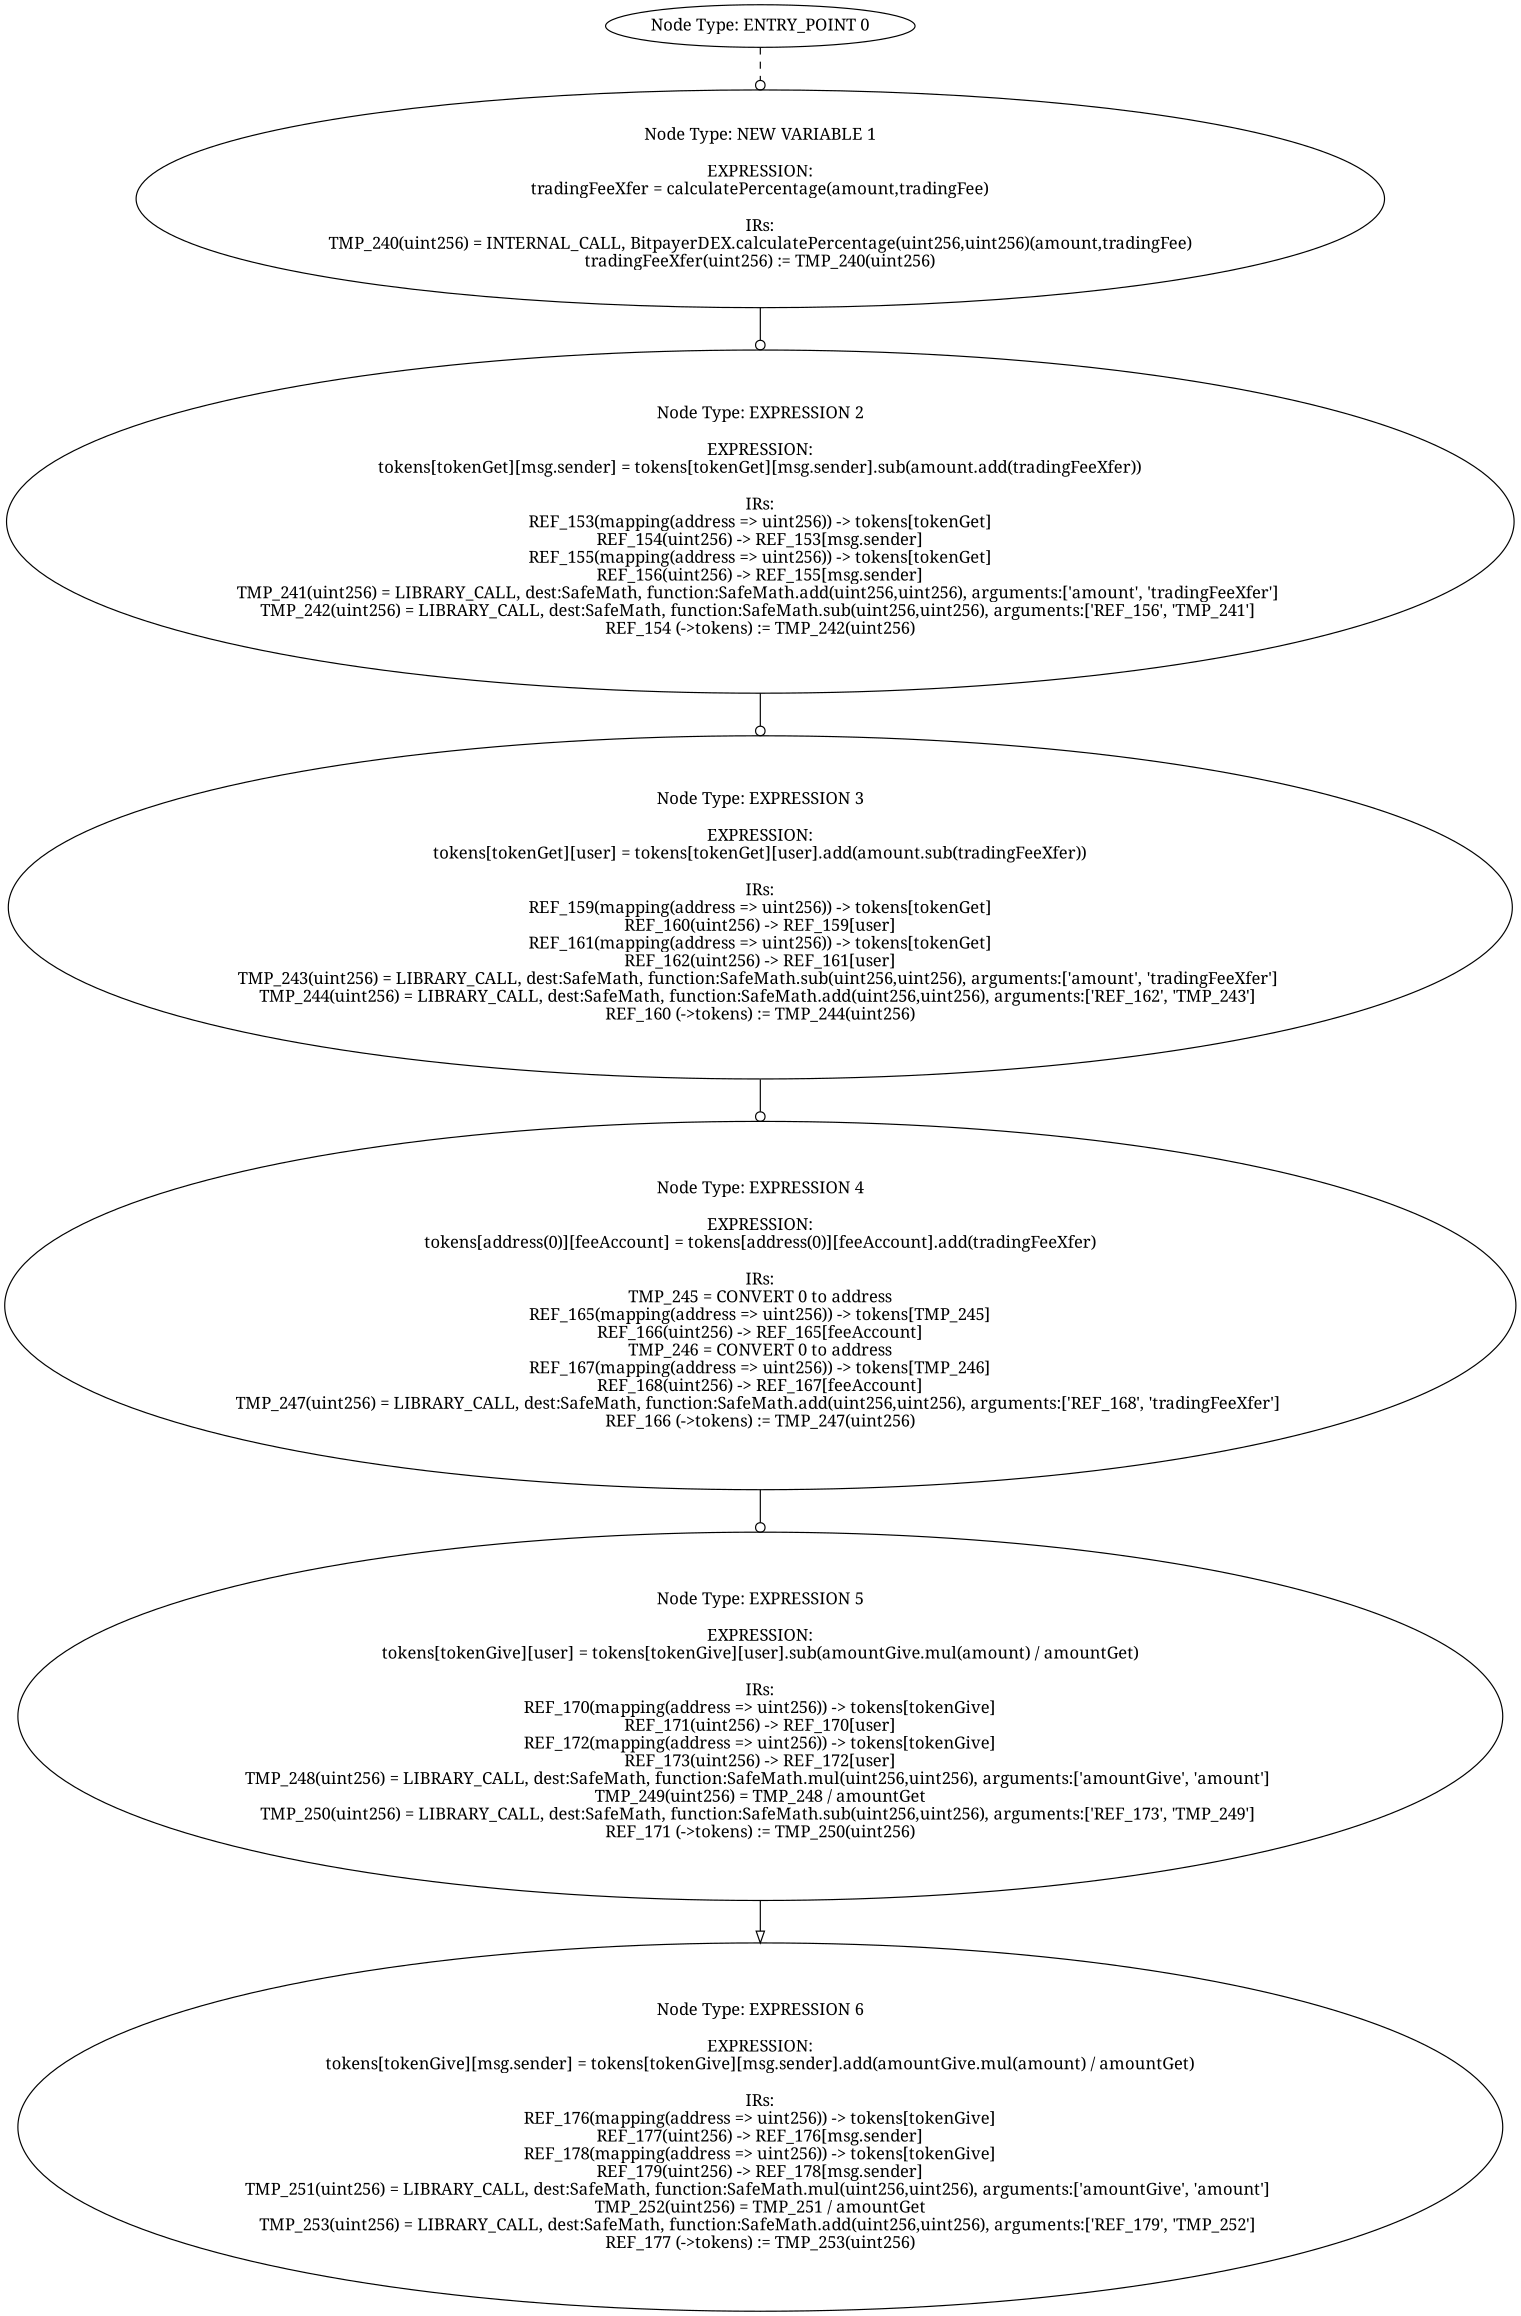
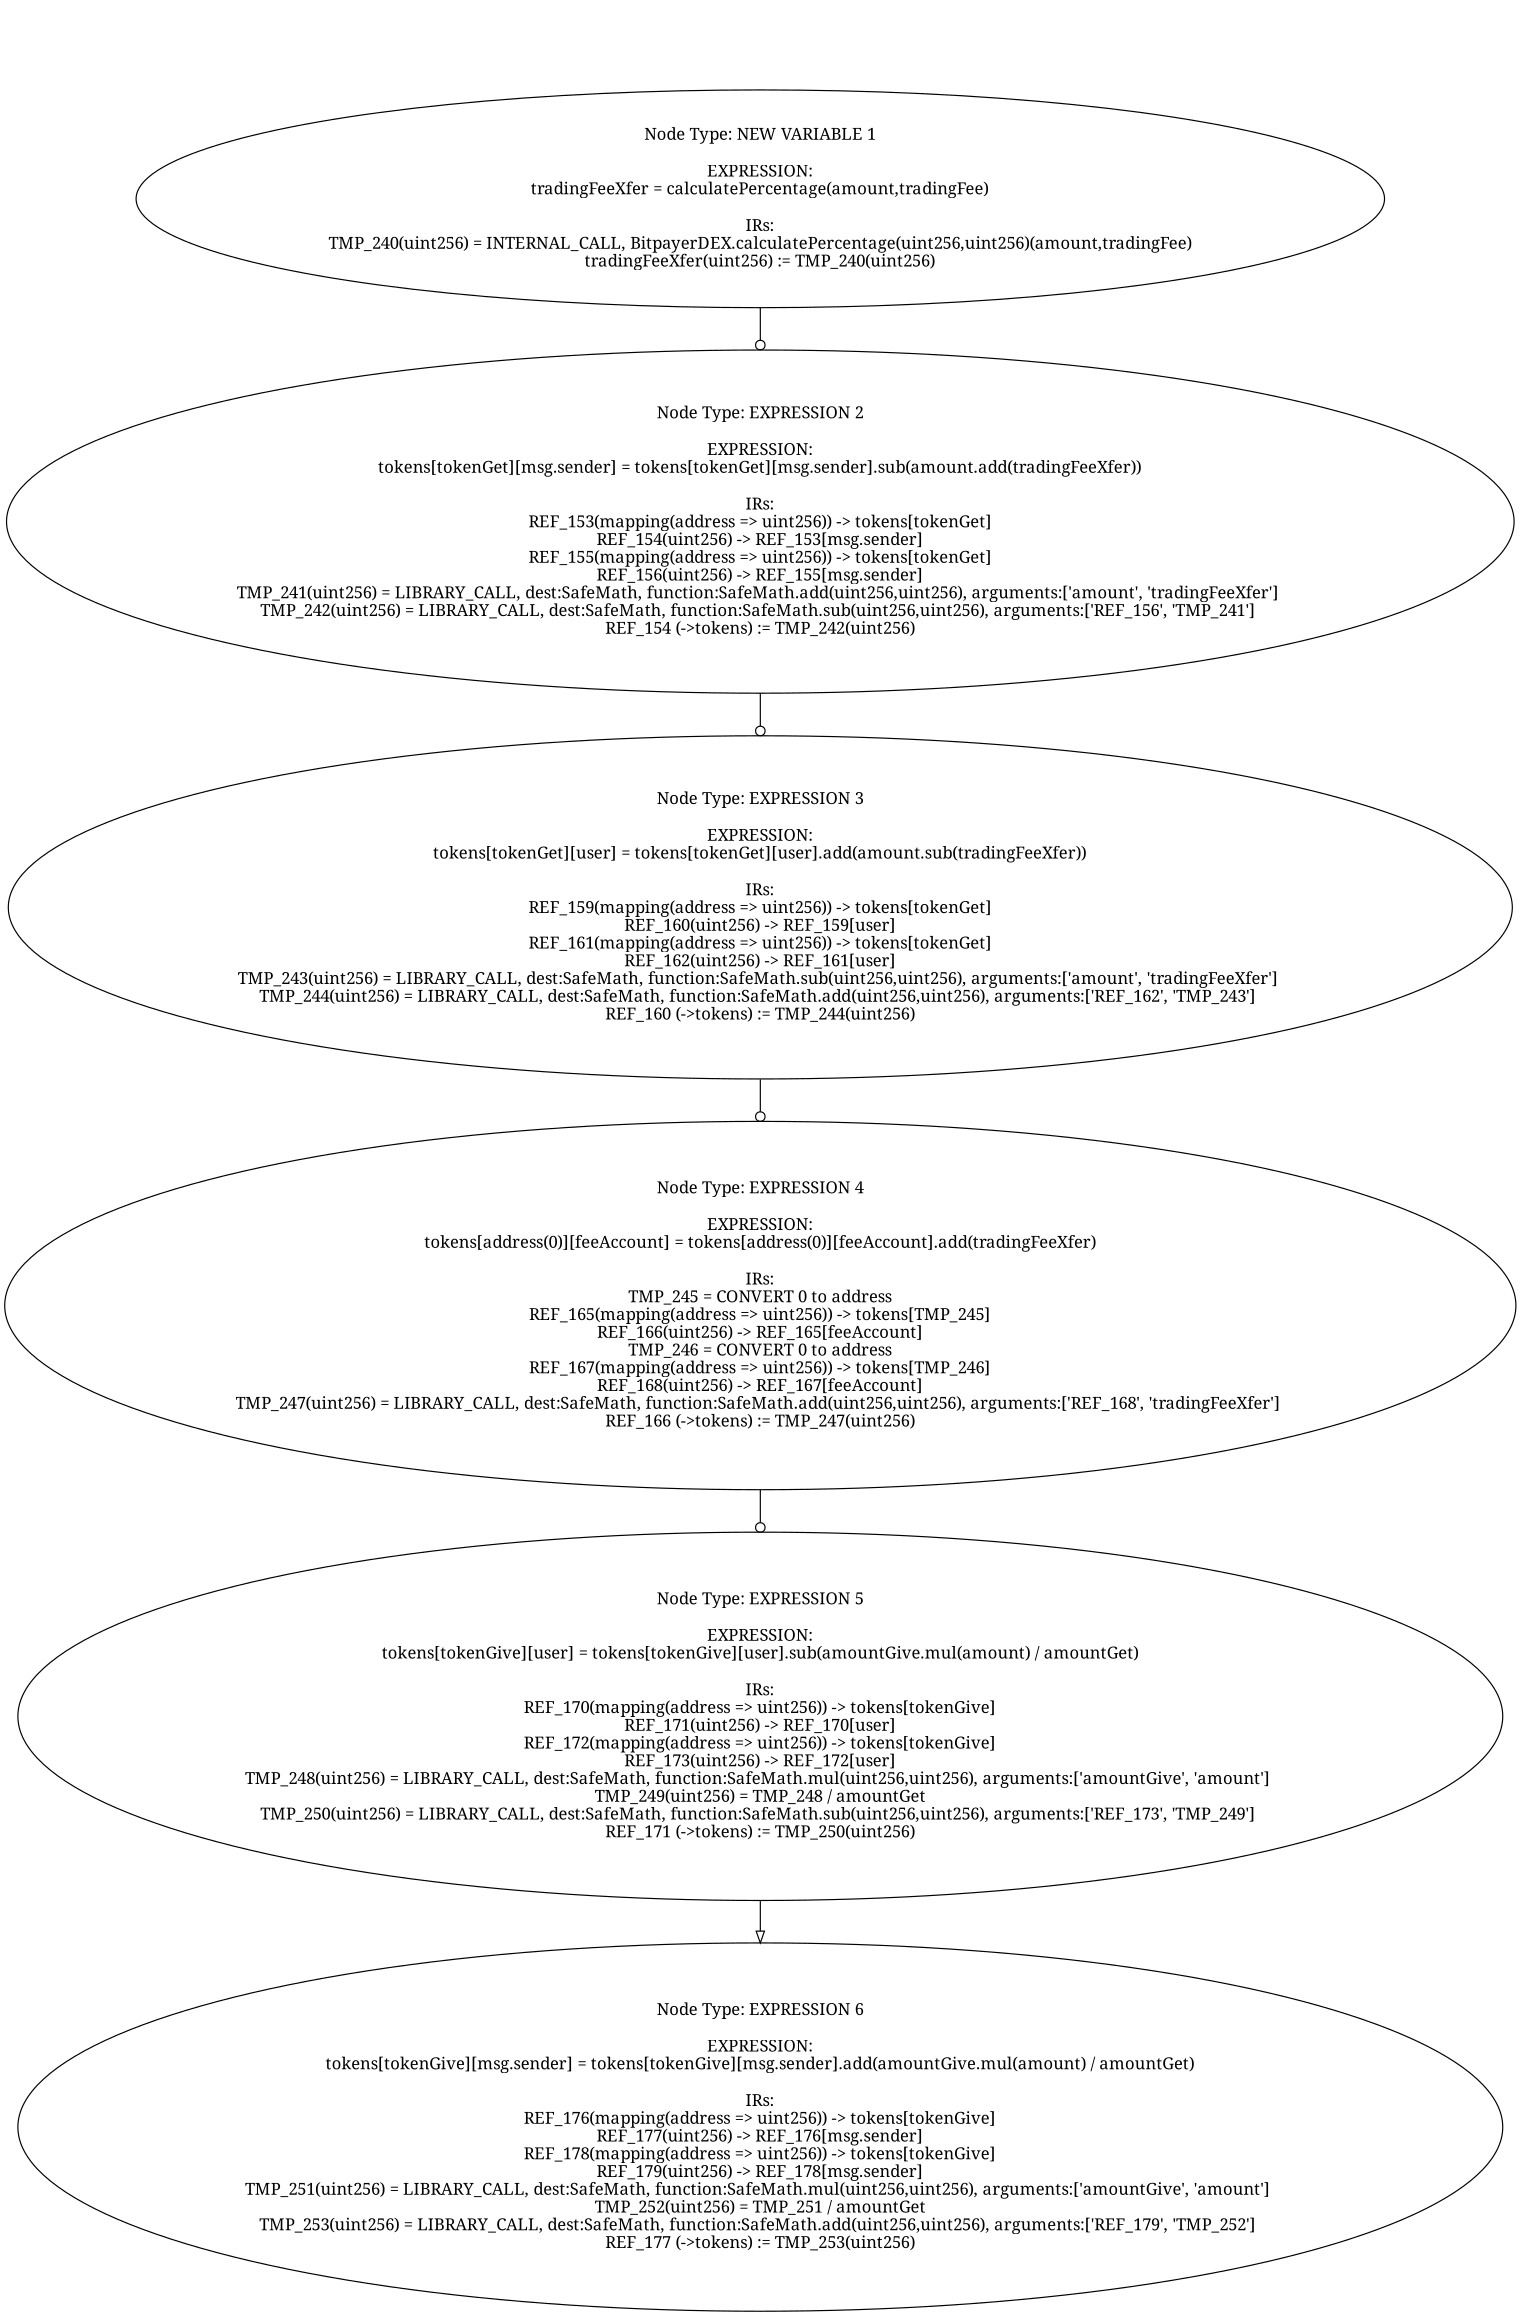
  digraph {
    fontname="Noto Serif"
    node [fontname="Noto Serif"]
    edge [style=solid arrowhead=odot fontname="Noto Serif"]
-   n1 [label="Node Type: ENTRY_POINT 0\n"]
    n2 [label="Node Type: NEW VARIABLE 1\n\nEXPRESSION:\ntradingFeeXfer = calculatePercentage(amount,tradingFee)\n\nIRs:\nTMP_240(uint256) = INTERNAL_CALL, BitpayerDEX.calculatePercentage(uint256,uint256)(amount,tradingFee)\ntradingFeeXfer(uint256) := TMP_240(uint256)"]
    n3 [label="Node Type: EXPRESSION 2\n\nEXPRESSION:\ntokens[tokenGet][msg.sender] = tokens[tokenGet][msg.sender].sub(amount.add(tradingFeeXfer))\n\nIRs:\nREF_153(mapping(address => uint256)) -> tokens[tokenGet]\nREF_154(uint256) -> REF_153[msg.sender]\nREF_155(mapping(address => uint256)) -> tokens[tokenGet]\nREF_156(uint256) -> REF_155[msg.sender]\nTMP_241(uint256) = LIBRARY_CALL, dest:SafeMath, function:SafeMath.add(uint256,uint256), arguments:['amount', 'tradingFeeXfer'] \nTMP_242(uint256) = LIBRARY_CALL, dest:SafeMath, function:SafeMath.sub(uint256,uint256), arguments:['REF_156', 'TMP_241'] \nREF_154 (->tokens) := TMP_242(uint256)"]
    n4 [label="Node Type: EXPRESSION 3\n\nEXPRESSION:\ntokens[tokenGet][user] = tokens[tokenGet][user].add(amount.sub(tradingFeeXfer))\n\nIRs:\nREF_159(mapping(address => uint256)) -> tokens[tokenGet]\nREF_160(uint256) -> REF_159[user]\nREF_161(mapping(address => uint256)) -> tokens[tokenGet]\nREF_162(uint256) -> REF_161[user]\nTMP_243(uint256) = LIBRARY_CALL, dest:SafeMath, function:SafeMath.sub(uint256,uint256), arguments:['amount', 'tradingFeeXfer'] \nTMP_244(uint256) = LIBRARY_CALL, dest:SafeMath, function:SafeMath.add(uint256,uint256), arguments:['REF_162', 'TMP_243'] \nREF_160 (->tokens) := TMP_244(uint256)"]
    n5 [label="Node Type: EXPRESSION 4\n\nEXPRESSION:\ntokens[address(0)][feeAccount] = tokens[address(0)][feeAccount].add(tradingFeeXfer)\n\nIRs:\nTMP_245 = CONVERT 0 to address\nREF_165(mapping(address => uint256)) -> tokens[TMP_245]\nREF_166(uint256) -> REF_165[feeAccount]\nTMP_246 = CONVERT 0 to address\nREF_167(mapping(address => uint256)) -> tokens[TMP_246]\nREF_168(uint256) -> REF_167[feeAccount]\nTMP_247(uint256) = LIBRARY_CALL, dest:SafeMath, function:SafeMath.add(uint256,uint256), arguments:['REF_168', 'tradingFeeXfer'] \nREF_166 (->tokens) := TMP_247(uint256)"]
    n6 [label="Node Type: EXPRESSION 5\n\nEXPRESSION:\ntokens[tokenGive][user] = tokens[tokenGive][user].sub(amountGive.mul(amount) / amountGet)\n\nIRs:\nREF_170(mapping(address => uint256)) -> tokens[tokenGive]\nREF_171(uint256) -> REF_170[user]\nREF_172(mapping(address => uint256)) -> tokens[tokenGive]\nREF_173(uint256) -> REF_172[user]\nTMP_248(uint256) = LIBRARY_CALL, dest:SafeMath, function:SafeMath.mul(uint256,uint256), arguments:['amountGive', 'amount'] \nTMP_249(uint256) = TMP_248 / amountGet\nTMP_250(uint256) = LIBRARY_CALL, dest:SafeMath, function:SafeMath.sub(uint256,uint256), arguments:['REF_173', 'TMP_249'] \nREF_171 (->tokens) := TMP_250(uint256)"]
    n7 [label="Node Type: EXPRESSION 6\n\nEXPRESSION:\ntokens[tokenGive][msg.sender] = tokens[tokenGive][msg.sender].add(amountGive.mul(amount) / amountGet)\n\nIRs:\nREF_176(mapping(address => uint256)) -> tokens[tokenGive]\nREF_177(uint256) -> REF_176[msg.sender]\nREF_178(mapping(address => uint256)) -> tokens[tokenGive]\nREF_179(uint256) -> REF_178[msg.sender]\nTMP_251(uint256) = LIBRARY_CALL, dest:SafeMath, function:SafeMath.mul(uint256,uint256), arguments:['amountGive', 'amount'] \nTMP_252(uint256) = TMP_251 / amountGet\nTMP_253(uint256) = LIBRARY_CALL, dest:SafeMath, function:SafeMath.add(uint256,uint256), arguments:['REF_179', 'TMP_252'] \nREF_177 (->tokens) := TMP_253(uint256)"]
-   n1 -> n2 [style=dashed]
    n2 -> n3
    n3 -> n4
    n4 -> n5
    n5 -> n6
    n6 -> n7 [arrowhead=onormal]
  }
